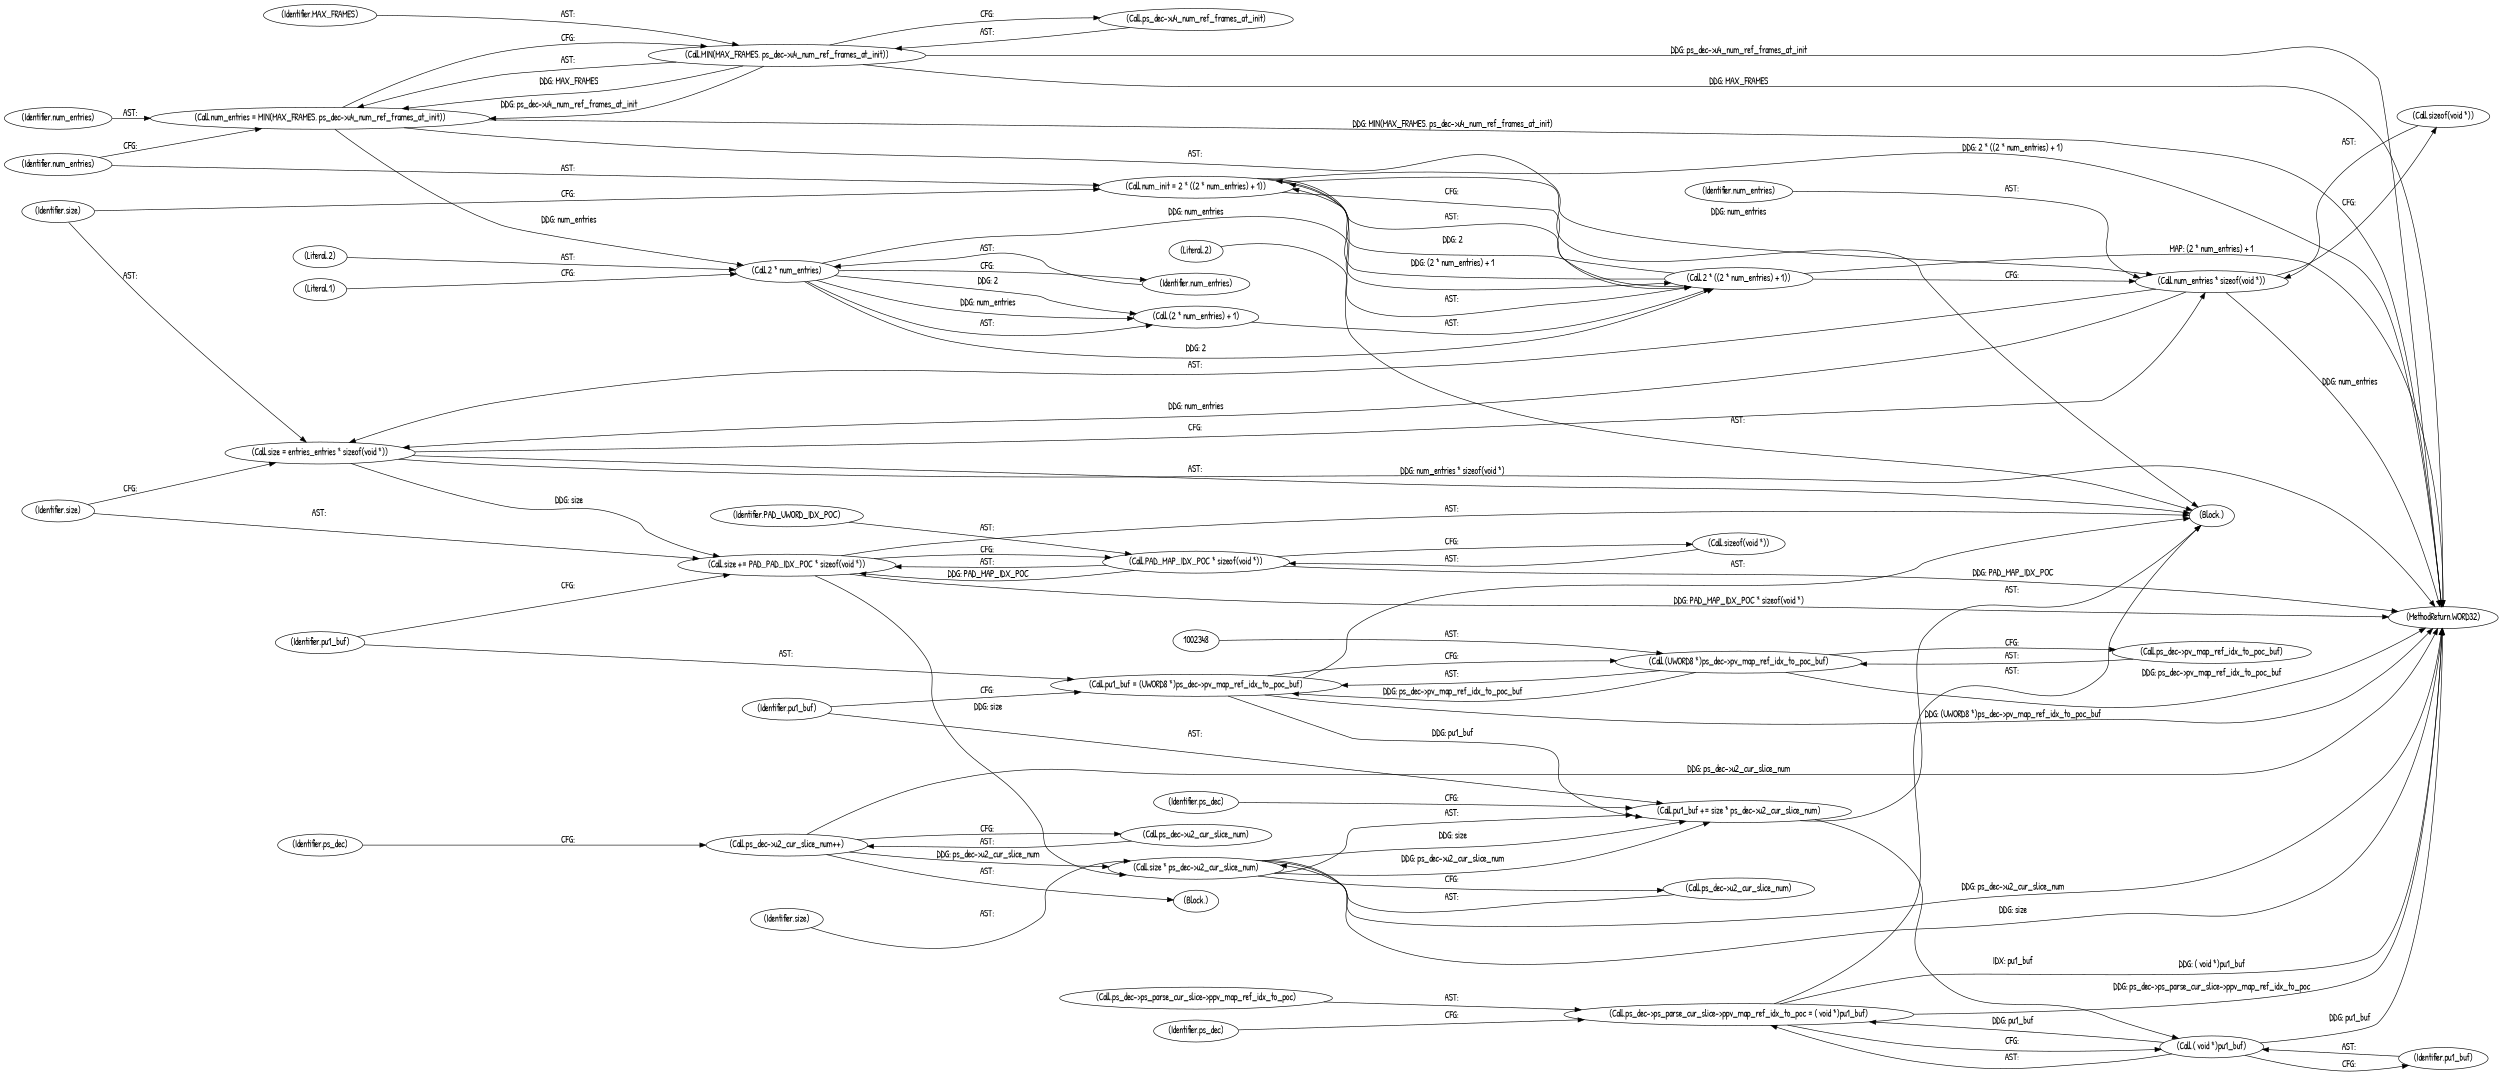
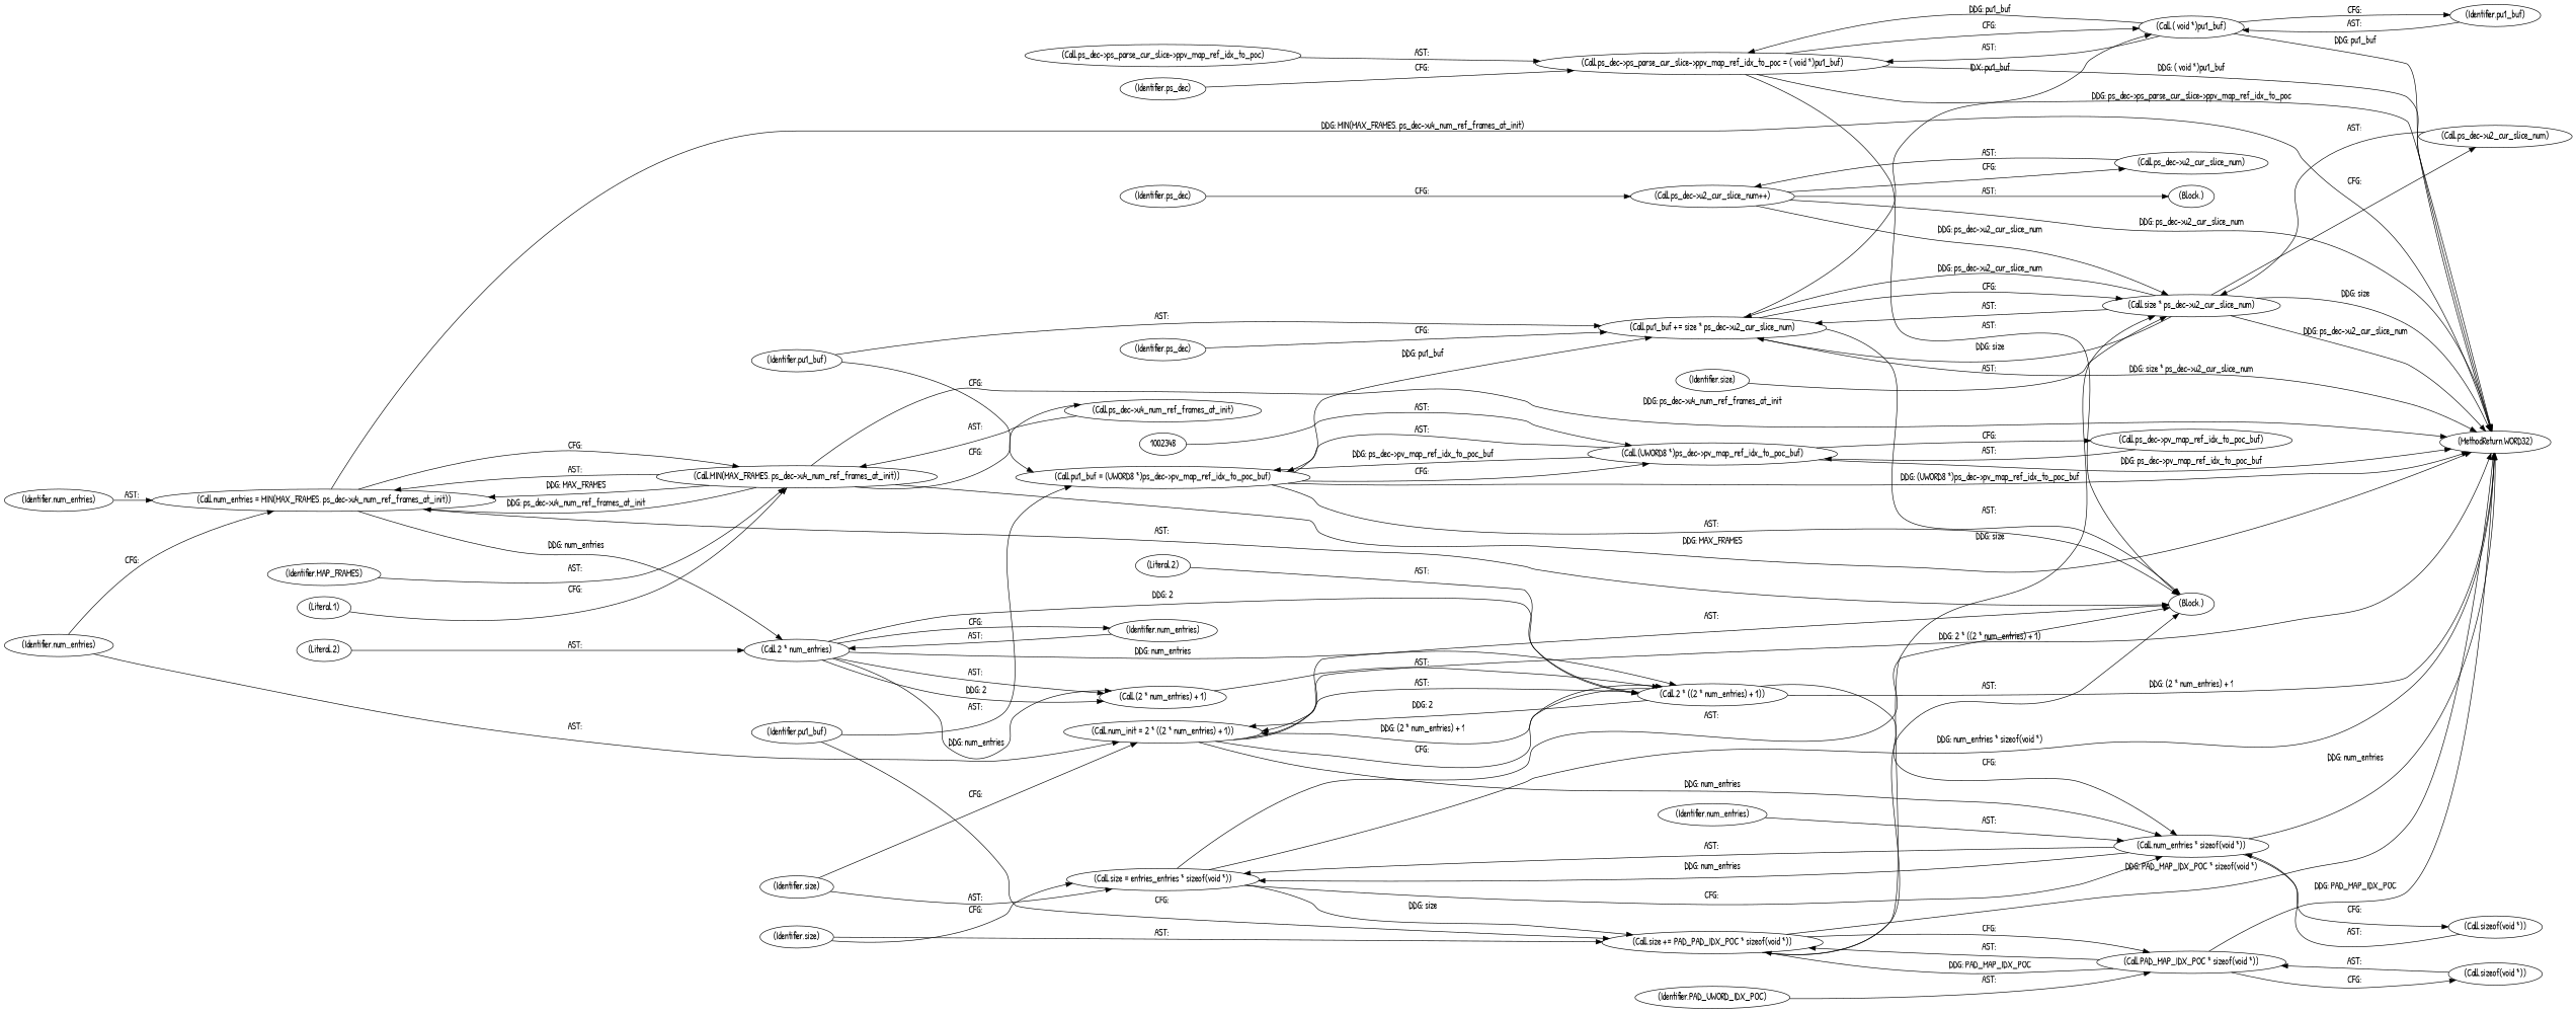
  digraph {
    fontname="Patrick Hand"
    rankdir=LR
    node [fontname="Patrick Hand"]
    edge [fontname="Patrick Hand"]
    n1 [label="(Call,ps_dec->ps_parse_cur_slice->ppv_map_ref_idx_to_poc = ( void *)pu1_buf)"]
    n2 [label="(Call,( void *)pu1_buf)"]
    n3 [label="(Block,)"]
    n4 [label="(MethodReturn,WORD32)"]
    n5 [label="(Identifier,pu1_buf)"]
    n6 [label="(Call,pu1_buf += size * ps_dec->u2_cur_slice_num)"]
    n7 [label="(Call,size * ps_dec->u2_cur_slice_num)"]
    n8 [label="(Call,ps_dec->u2_cur_slice_num)"]
    n9 [label="(Call,size += PAD_PAD_IDX_POC * sizeof(void *))"]
    n10 [label="(Call,PAD_MAP_IDX_POC * sizeof(void *))"]
    n11 [label="(Call,sizeof(void *))"]
    n12 [label="(Call,size = entries_entries * sizeof(void *))"]
    n13 [label="(Call,num_entries * sizeof(void *))"]
    n14 [label="(Call,sizeof(void *))"]
    n15 [label="(Call,num_init = 2 * ((2 * num_entries) + 1))"]
    n16 [label="(Call,2 * ((2 * num_entries) + 1))"]
    n17 [label="(Call,(2 * num_entries) + 1)"]
    n18 [label="(Call,2 * num_entries)"]
    n19 [label="(Identifier,num_entries)"]
    n20 [label="(Call,num_entries = MIN(MAX_FRAMES, ps_dec->u4_num_ref_frames_at_init))"]
    n21 [label="(Call,MIN(MAX_FRAMES, ps_dec->u4_num_ref_frames_at_init))"]
    n22 [label="(Call,ps_dec->u4_num_ref_frames_at_init)"]
    n23 [label="(Call,ps_dec->u2_cur_slice_num++)"]
    n24 [label="(Block,)"]
    n25 [label="(Call,ps_dec->u2_cur_slice_num)"]
    n26 [label="(Call,pu1_buf = (UWORD8 *)ps_dec->pv_map_ref_idx_to_poc_buf)"]
    n27 [label="(Call,(UWORD8 *)ps_dec->pv_map_ref_idx_to_poc_buf)"]
    n28 [label="(Call,ps_dec->pv_map_ref_idx_to_poc_buf)"]
    n29 [label="(Identifier,size)"]
    n30 [label="(Identifier,PAD_UWORD_IDX_POC)"]
    n31 [label="(Identifier,pu1_buf)"]
    n32 [label="(Identifier,num_entries)"]
    n33 [label="(Literal,1)"]
    n34 [label="(Identifier,ps_dec)"]
    n35 [label="(Call,ps_dec->ps_parse_cur_slice->ppv_map_ref_idx_to_poc)"]
    n36 [label="(Identifier,size)"]
    n37 [label="(Identifier,ps_dec)"]
    n38 [label="(Identifier,num_entries)"]
-   n39 [label="(Identifier,MAX_FRAMES)"]
+   n39 [label="(Identifier,MAP_FRAMES)"]
    n40 [label="(Identifier,num_entries)"]
    n41 [label="(Identifier,pu1_buf)"]
    n42 [label="(Literal,2)"]
    n43 [label="(Identifier,size)"]
    n44 [label="(Identifier,ps_dec)"]
    n45 [label="(Literal,2)"]
    1002348
    n1 -> n2 [label="CFG: "]
    n1 -> n3 [label="AST: "]
    n1 -> n4 [label="DDG: ( void *)pu1_buf"]
    n1 -> n4 [label="DDG: ps_dec->ps_parse_cur_slice->ppv_map_ref_idx_to_poc"]
    n2 -> n1 [label="AST: "]
    n2 -> n1 [label="DDG: pu1_buf"]
    n2 -> n4 [label="DDG: pu1_buf"]
    n2 -> n5 [label="CFG: "]
    n5 -> n2 [label="AST: "]
    n6 -> n2 [label="IDX: pu1_buf"]
    n6 -> n3 [label="AST: "]
+   n6 -> n4 [label="DDG: size * ps_dec->u2_cur_slice_num"]
+   n6 -> n7 [label="CFG: "]
    n7 -> n4 [label="DDG: ps_dec->u2_cur_slice_num"]
    n7 -> n4 [label="DDG: size"]
    n7 -> n6 [label="AST: "]
    n7 -> n6 [label="DDG: size"]
    n7 -> n6 [label="DDG: ps_dec->u2_cur_slice_num"]
    n7 -> n8 [label="CFG: "]
    n8 -> n7 [label="AST: "]
    n9 -> n3 [label="AST: "]
    n9 -> n4 [label="DDG: PAD_MAP_IDX_POC * sizeof(void *)"]
    n9 -> n7 [label="DDG: size"]
    n9 -> n10 [label="CFG: "]
    n10 -> n4 [label="DDG: PAD_MAP_IDX_POC"]
    n10 -> n9 [label="AST: "]
    n10 -> n9 [label="DDG: PAD_MAP_IDX_POC"]
    n10 -> n11 [label="CFG: "]
    n11 -> n10 [label="AST: "]
    n12 -> n3 [label="AST: "]
    n12 -> n4 [label="DDG: num_entries * sizeof(void *)"]
    n12 -> n9 [label="DDG: size"]
    n12 -> n13 [label="CFG: "]
    n13 -> n4 [label="DDG: num_entries"]
    n13 -> n12 [label="AST: "]
    n13 -> n12 [label="DDG: num_entries"]
    n13 -> n14 [label="CFG: "]
    n14 -> n13 [label="AST: "]
    n15 -> n3 [label="AST: "]
    n15 -> n4 [label="DDG: 2 * ((2 * num_entries) + 1)"]
    n15 -> n13 [label="DDG: num_entries"]
    n15 -> n16 [label="CFG: "]
-   n16 -> n4 [label="MAP: (2 * num_entries) + 1"]
+   n16 -> n4 [label="DDG: (2 * num_entries) + 1"]
    n16 -> n13 [label="CFG: "]
    n16 -> n15 [label="AST: "]
    n16 -> n15 [label="DDG: 2"]
    n16 -> n15 [label="DDG: (2 * num_entries) + 1"]
    n17 -> n16 [label="AST: "]
    n18 -> n16 [label="DDG: 2"]
    n18 -> n16 [label="DDG: num_entries"]
    n18 -> n17 [label="AST: "]
    n18 -> n17 [label="DDG: 2"]
    n18 -> n17 [label="DDG: num_entries"]
    n18 -> n19 [label="CFG: "]
    n19 -> n18 [label="AST: "]
    n20 -> n3 [label="AST: "]
    n20 -> n4 [label="DDG: MIN(MAX_FRAMES, ps_dec->u4_num_ref_frames_at_init)"]
    n20 -> n18 [label="DDG: num_entries"]
    n20 -> n21 [label="CFG: "]
    n21 -> n4 [label="DDG: ps_dec->u4_num_ref_frames_at_init"]
    n21 -> n4 [label="DDG: MAX_FRAMES"]
    n21 -> n20 [label="AST: "]
    n21 -> n20 [label="DDG: MAX_FRAMES"]
    n21 -> n20 [label="DDG: ps_dec->u4_num_ref_frames_at_init"]
    n21 -> n22 [label="CFG: "]
    n22 -> n21 [label="AST: "]
    n23 -> n4 [label="DDG: ps_dec->u2_cur_slice_num"]
    n23 -> n7 [label="DDG: ps_dec->u2_cur_slice_num"]
    n23 -> n24 [label="AST: "]
    n23 -> n25 [label="CFG: "]
    n25 -> n23 [label="AST: "]
    n26 -> n3 [label="AST: "]
    n26 -> n4 [label="DDG: (UWORD8 *)ps_dec->pv_map_ref_idx_to_poc_buf"]
    n26 -> n6 [label="DDG: pu1_buf"]
    n26 -> n27 [label="CFG: "]
    n27 -> n4 [label="DDG: ps_dec->pv_map_ref_idx_to_poc_buf"]
    n27 -> n26 [label="AST: "]
    n27 -> n26 [label="DDG: ps_dec->pv_map_ref_idx_to_poc_buf"]
    n27 -> n28 [label="CFG: "]
    n28 -> n27 [label="AST: "]
    n29 -> n7 [label="AST: "]
    n30 -> n10 [label="AST: "]
    n31 -> n6 [label="AST: "]
    n31 -> n26 [label="CFG: "]
    n32 -> n20 [label="AST: "]
-   n33 -> n18 [label="CFG: "]
+   n33 -> n21 [label="CFG: "]
    n34 -> n23 [label="CFG: "]
    n35 -> n1 [label="AST: "]
    n36 -> n9 [label="AST: "]
    n36 -> n12 [label="CFG: "]
    n37 -> n6 [label="CFG: "]
    n38 -> n13 [label="AST: "]
    n39 -> n21 [label="AST: "]
    n40 -> n15 [label="AST: "]
    n40 -> n20 [label="CFG: "]
    n41 -> n9 [label="CFG: "]
    n41 -> n26 [label="AST: "]
    n42 -> n16 [label="AST: "]
    n43 -> n12 [label="AST: "]
    n43 -> n15 [label="CFG: "]
    n44 -> n1 [label="CFG: "]
    n45 -> n18 [label="AST: "]
    1002348 -> n27 [label="AST: "]
  }
